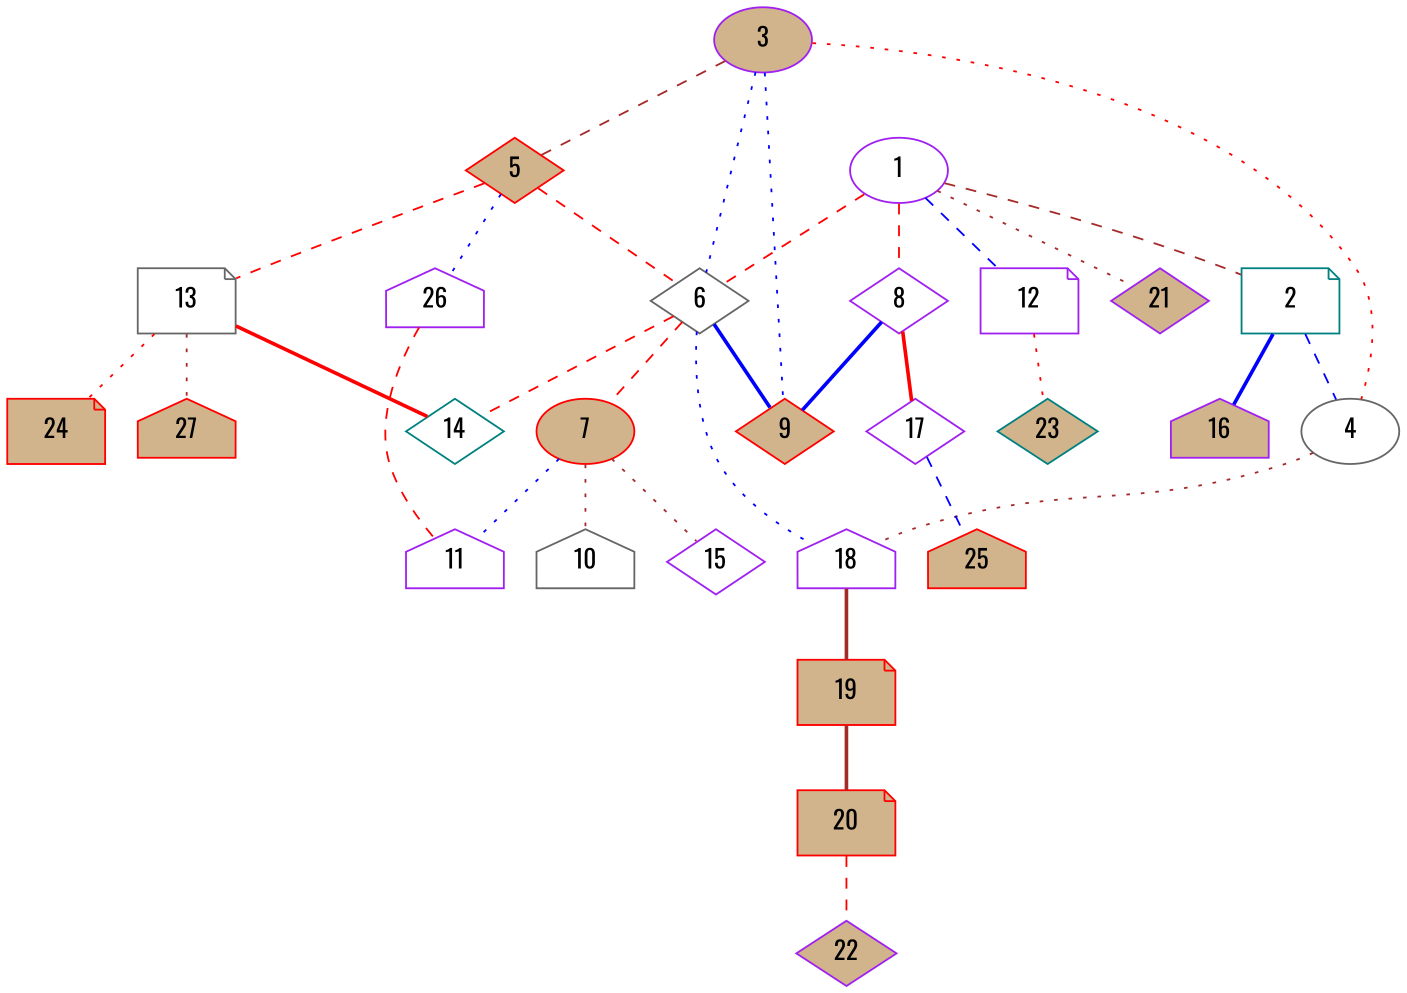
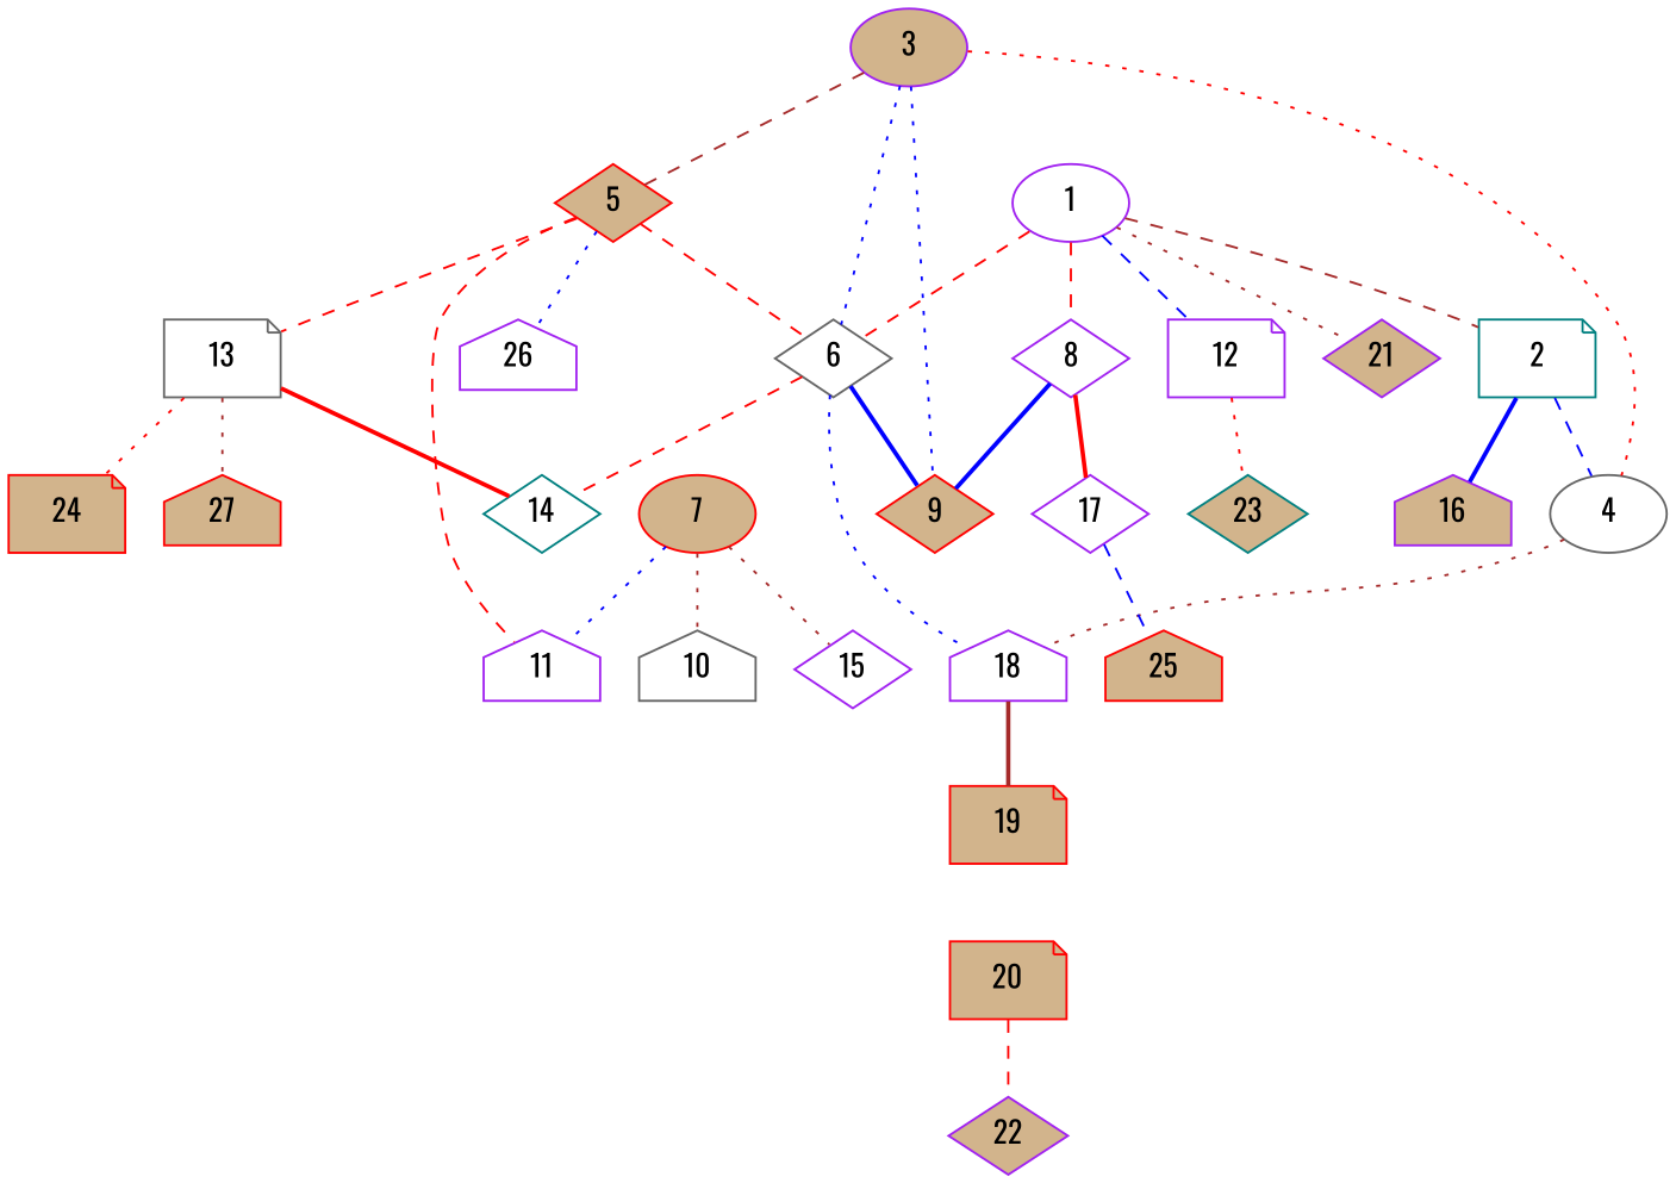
  graph {
    fontname=Oswald
    node [color=purple fillcolor=white fontname=Oswald shape=diamond style=filled]
    edge [color=red fontname=Oswald style=dashed weight=1.0]
    1 [shape=ellipse]
    2 [color=teal shape=note]
    6 [color=gray40]
    8
    12 [shape=note]
    21 [fillcolor=tan]
    4 [color=gray40 shape=ellipse]
    16 [fillcolor=tan shape=house]
    9 [color=red fillcolor=tan]
    18 [shape=house]
    7 [color=red fillcolor=tan shape=ellipse]
    14 [color=teal]
    17
    23 [color=teal fillcolor=tan]
    3 [fillcolor=tan shape=ellipse]
    5 [color=red fillcolor=tan]
    11 [shape=house]
    13 [color=gray40 shape=note]
    26 [shape=house]
    19 [color=red fillcolor=tan shape=note]
    24 [color=red fillcolor=tan shape=note]
    27 [color=red fillcolor=tan shape=house]
    10 [color=gray40 shape=house]
    15
    25 [color=red fillcolor=tan shape=house]
    20 [color=red fillcolor=tan shape=note]
    22 [fillcolor=tan]
    1 -- 2 [color=brown]
    1 -- 6 [weight=3.0]
    1 -- 8
    1 -- 12 [color=blue]
    1 -- 21 [color=brown style=dotted]
    2 -- 4 [color=blue]
    2 -- 16 [color=blue style=bold]
    6 -- 9 [color=blue style=bold weight=6.0]
    6 -- 18 [color=blue style=dotted]
-   6 -- 7
    6 -- 14
    8 -- 9 [color=blue style=bold]
    8 -- 17 [style=bold weight=2.0]
    12 -- 23 [style=dotted]
    4 -- 18 [color=brown style=dotted]
    18 -- 19 [color=brown style=bold]
    7 -- 11 [color=blue style=dotted weight=4.0]
    7 -- 10 [color=brown style=dotted]
    7 -- 15 [color=brown style=dotted]
    17 -- 25 [color=blue]
    3 -- 6 [color=blue style=dotted]
    3 -- 4 [style=dotted]
    3 -- 9 [color=blue style=dotted]
    3 -- 5 [color=brown]
    5 -- 6 [weight=2.0]
-   26 -- 11
+   5 -- 11
    5 -- 13
    5 -- 26 [color=blue style=dotted]
    13 -- 14 [style=bold]
    13 -- 24 [style=dotted]
    13 -- 27 [color=brown style=dotted]
-   19 -- 20 [color=brown style=bold]
    20 -- 22 [weight=2.0]
  }
